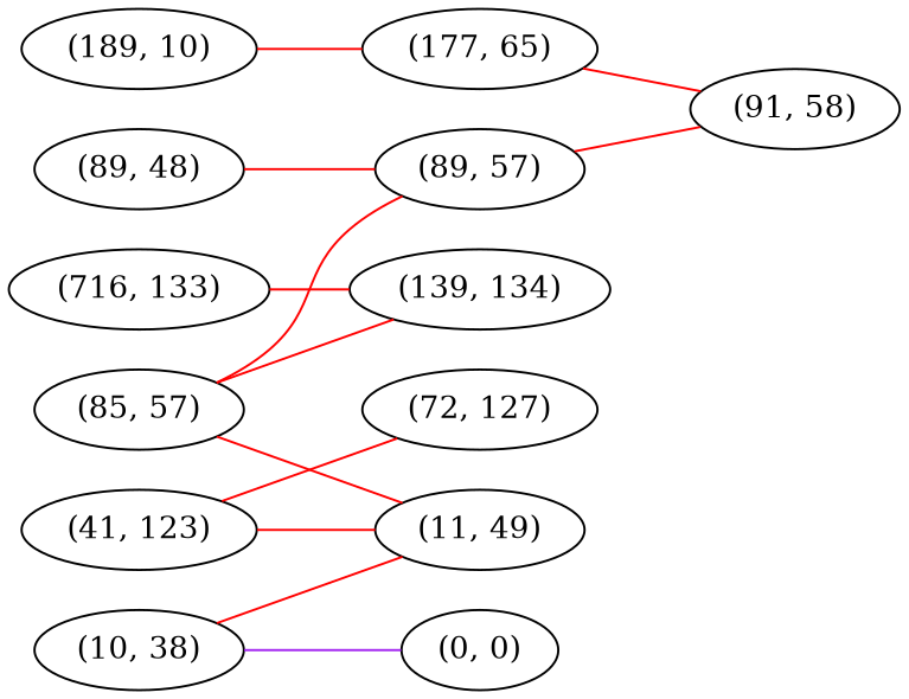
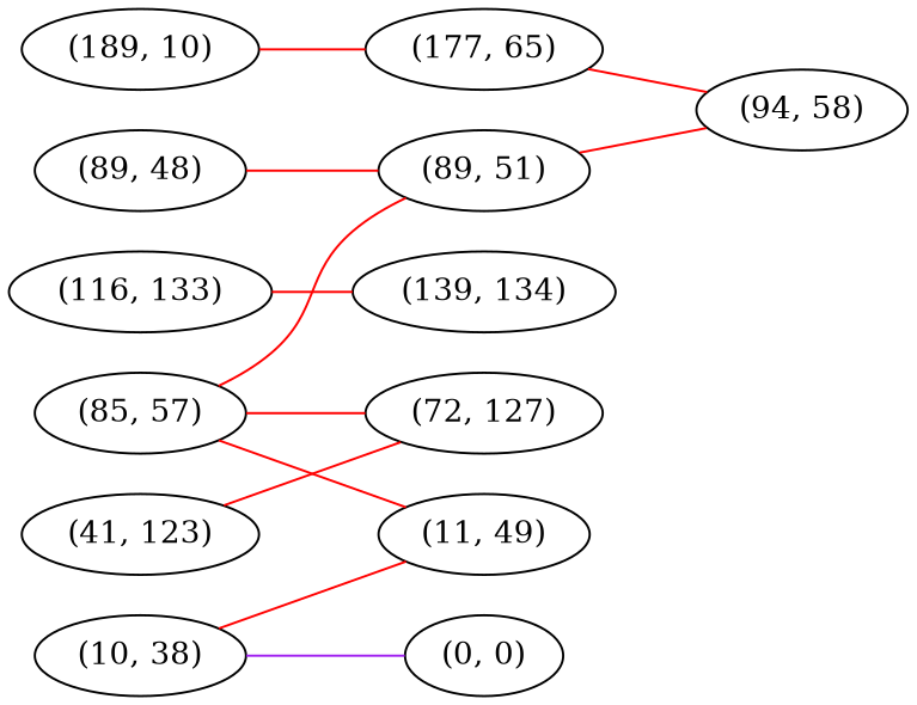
  graph {
    rankdir=LR
    edge [color=red weight=1]
    "(85, 57)"
-   "(89, 57)"
+   "(89, 57)" [label="(89, 51)"]
    "(72, 127)"
    "(11, 49)"
-   "(94, 58)" [label="(91, 58)"]
+   "(94, 58)"
    "(89, 48)"
    "(41, 123)"
    "(10, 38)"
    "(0, 0)"
    "(189, 10)"
    "(177, 65)"
-   "(116, 133)" [label="(716, 133)"]
+   "(116, 133)"
    "(139, 134)"
    "(85, 57)" -- "(89, 57)"
-   "(85, 57)" -- "(139, 134)"
+   "(85, 57)" -- "(72, 127)"
    "(85, 57)" -- "(11, 49)"
    "(89, 57)" -- "(94, 58)"
    "(89, 48)" -- "(89, 57)"
    "(41, 123)" -- "(72, 127)"
-   "(41, 123)" -- "(11, 49)"
    "(10, 38)" -- "(11, 49)"
    "(10, 38)" -- "(0, 0)" [color=purple weight=4]
    "(189, 10)" -- "(177, 65)"
    "(177, 65)" -- "(94, 58)"
    "(116, 133)" -- "(139, 134)"
  }
